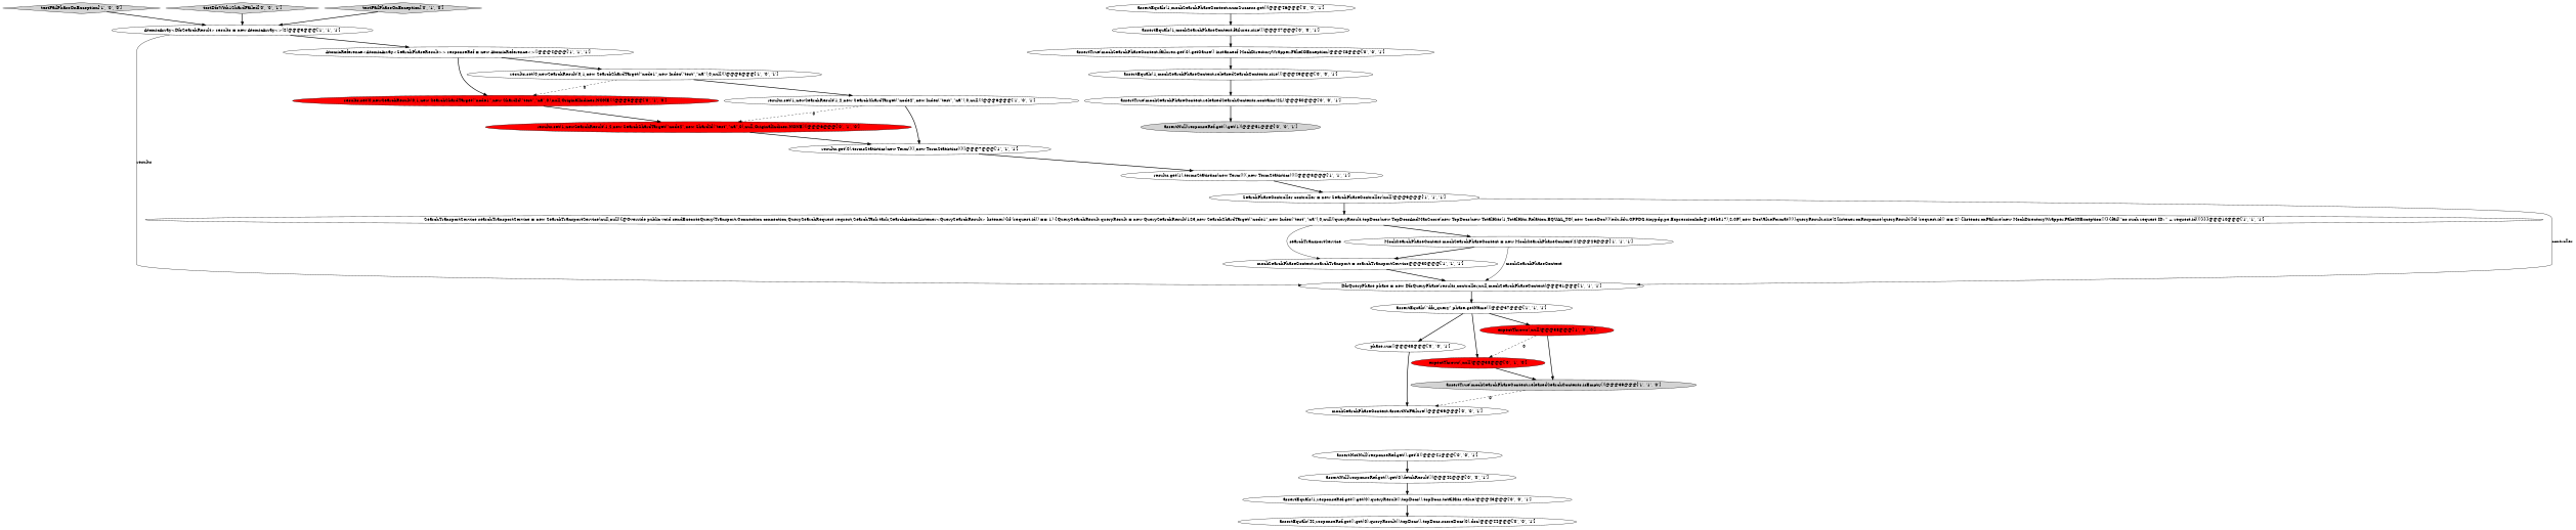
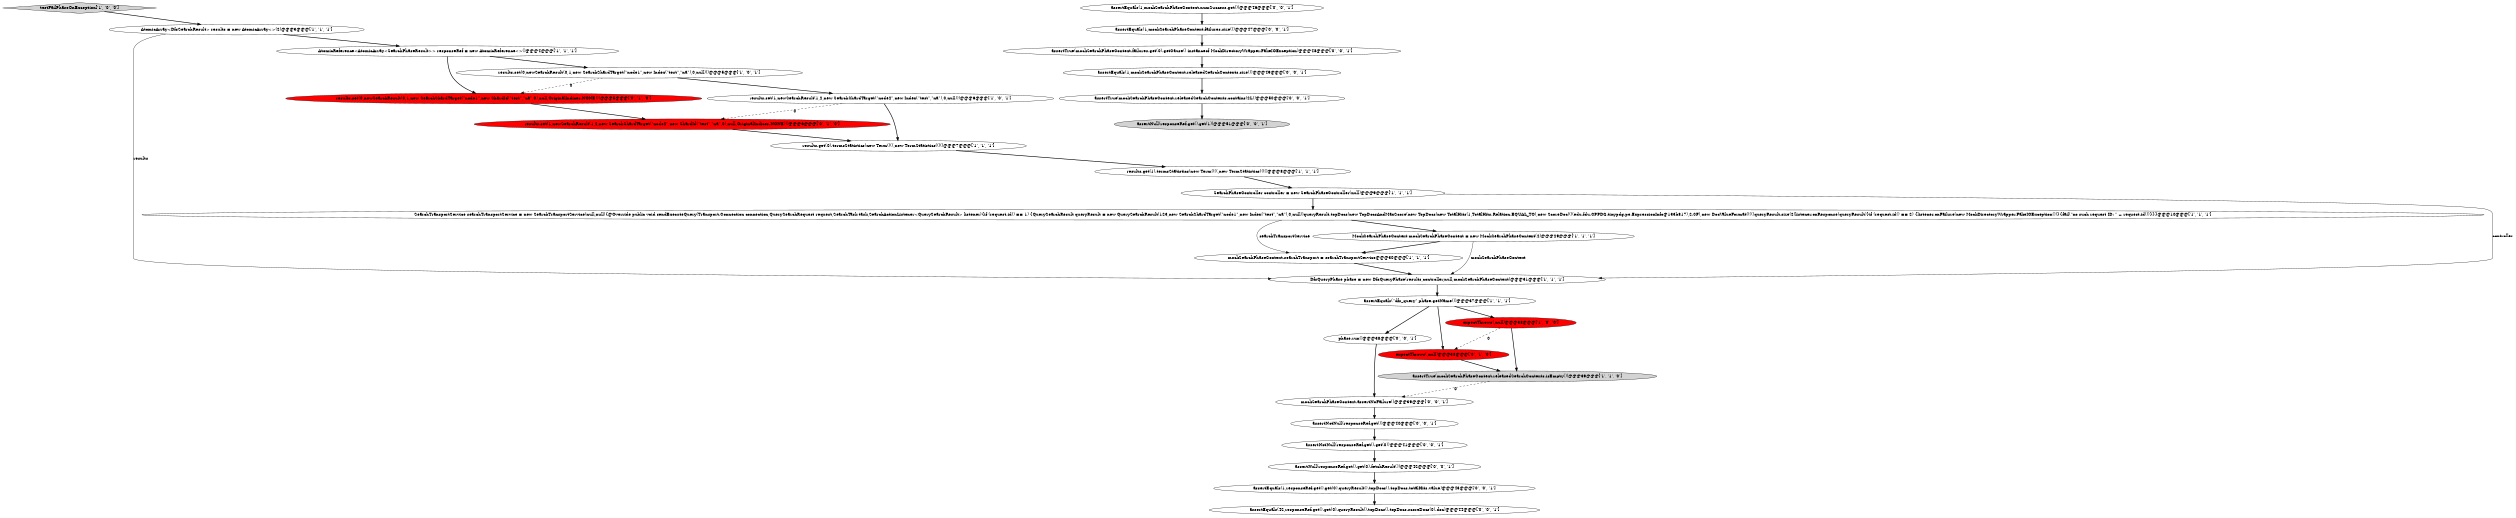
  digraph {
    node [fillcolor=white shape=ellipse style=filled]
    edge [style=bold]
+   n1 [label="assertNotNull(responseRef.get())@@@40@@@['0', '0', '1']"]
    n2 [label="assertNotNull(responseRef.get().get(0))@@@41@@@['0', '0', '1']"]
    n3 [label="assertNull(responseRef.get().get(0).fetchResult())@@@42@@@['0', '0', '1']"]
    n4 [label="assertEquals(1,mockSearchPhaseContext.numSuccess.get())@@@46@@@['0', '0', '1']"]
    n5 [label="assertEquals(1,mockSearchPhaseContext.failures.size())@@@47@@@['0', '0', '1']"]
    n6 [label="assertEquals(\"dfs_query\",phase.getName())@@@37@@@['1', '1', '1']"]
    n7 [label="phase.run()@@@38@@@['0', '0', '1']"]
    n8 [fillcolor=red label="expectThrows(,null)@@@38@@@['0', '1', '0']"]
    n9 [fillcolor=red label="expectThrows(,null)@@@38@@@['1', '0', '0']"]
    n10 [label="mockSearchPhaseContext.assertNoFailure()@@@39@@@['0', '0', '1']"]
    n11 [fillcolor=lightgray label="assertTrue(mockSearchPhaseContext.releasedSearchContexts.isEmpty())@@@39@@@['1', '1', '0']"]
    n12 [label="SearchTransportService searchTransportService = new SearchTransportService(null,null){@Override public void sendExecuteQuery(Transport.Connection connection,QuerySearchRequest request,SearchTask task,SearchActionListener<QuerySearchResult> listener){if (request.id() == 1) {QuerySearchResult queryResult = new QuerySearchResult(123,new SearchShardTarget(\"node1\",new Index(\"test\",\"na\"),0,null))queryResult.topDocs(new TopDocsAndMaxScore(new TopDocs(new TotalHits(1,TotalHits.Relation.EQUAL_TO),new ScoreDoc((((edu.fdu.CPPDG.tinypdg.pe.ExpressionInfo@133b817),2.0F),new DocValueFormat(((()queryResult.size(2)listener.onResponse(queryResult)}if (request.id() == 2) {listener.onFailure(new MockDirectoryWrapper.FakeIOException())}{fail(\"no such request ID: \" + request.id())}}}@@@10@@@['1', '1', '1']"]
    n13 [label="mockSearchPhaseContext.searchTransport = searchTransportService@@@30@@@['1', '1', '1']"]
    n14 [label="MockSearchPhaseContext mockSearchPhaseContext = new MockSearchPhaseContext(2)@@@29@@@['1', '1', '1']"]
    n15 [label="DfsQueryPhase phase = new DfsQueryPhase(results,controller,null,mockSearchPhaseContext)@@@31@@@['1', '1', '1']"]
    n16 [label="assertTrue(mockSearchPhaseContext.failures.get(0).getCause() instanceof MockDirectoryWrapper.FakeIOException)@@@48@@@['0', '0', '1']"]
    n17 [label="assertEquals(1,mockSearchPhaseContext.releasedSearchContexts.size())@@@49@@@['0', '0', '1']"]
    n18 [label="assertTrue(mockSearchPhaseContext.releasedSearchContexts.contains(2L))@@@50@@@['0', '0', '1']"]
    n19 [fillcolor=red label="results.set(0,newSearchResult(0,1,new SearchShardTarget(\"node1\",new ShardId(\"test\",\"na\",0),null,OriginalIndices.NONE)))@@@5@@@['0', '1', '0']"]
    n20 [fillcolor=red label="results.set(1,newSearchResult(1,2,new SearchShardTarget(\"node2\",new ShardId(\"test\",\"na\",0),null,OriginalIndices.NONE)))@@@6@@@['0', '1', '0']"]
    n21 [label="results.get(0).termsStatistics(new Term((((,new TermStatistics(((()@@@7@@@['1', '1', '1']"]
    n22 [label="results.get(1).termsStatistics(new Term((((,new TermStatistics(((()@@@8@@@['1', '1', '1']"]
    n23 [label="SearchPhaseController controller = new SearchPhaseController(null)@@@9@@@['1', '1', '1']"]
    n24 [label="results.set(0,newSearchResult(0,1,new SearchShardTarget(\"node1\",new Index(\"test\",\"na\"),0,null)))@@@5@@@['1', '0', '1']"]
    n25 [label="results.set(1,newSearchResult(1,2,new SearchShardTarget(\"node2\",new Index(\"test\",\"na\"),0,null)))@@@6@@@['1', '0', '1']"]
    n26 [label="AtomicArray<DfsSearchResult> results = new AtomicArray<>(2)@@@3@@@['1', '1', '1']"]
    n27 [label="AtomicReference<AtomicArray<SearchPhaseResult>> responseRef = new AtomicReference<>()@@@4@@@['1', '1', '1']"]
    n28 [label="assertEquals(1,responseRef.get().get(0).queryResult().topDocs().topDocs.totalHits.value)@@@43@@@['0', '0', '1']"]
    n29 [label="assertEquals(42,responseRef.get().get(0).queryResult().topDocs().topDocs.scoreDocs(0(.doc)@@@44@@@['0', '0', '1']"]
    n30 [fillcolor=lightgray label="testFailPhaseOnException['1', '0', '0']" shape=diamond]
    n31 [fillcolor=lightgray label="assertNull(responseRef.get().get(1))@@@51@@@['0', '0', '1']"]
-   n32 [fillcolor=lightgray label="testDfsWith1ShardFailed['0', '0', '1']" shape=diamond]
-   n33 [fillcolor=lightgray label="testFailPhaseOnException['0', '1', '0']" shape=diamond]
+   n1 -> n2
    n2 -> n3
    n3 -> n28
    n4 -> n5
    n5 -> n16
    n6 -> n7
    n6 -> n8
    n6 -> n9
    n7 -> n10
    n8 -> n11
    n9 -> n8 [label=0 style=dashed]
    n9 -> n11
+   n10 -> n1
    n11 -> n10 [label=0 style=dashed]
    n12 -> n13 [label=searchTransportService style=solid]
    n12 -> n14
    n13 -> n15
    n14 -> n13
    n14 -> n15 [label=mockSearchPhaseContext style=solid]
    n15 -> n6
    n16 -> n17
    n17 -> n18
    n18 -> n31
    n19 -> n20
    n20 -> n21
    n21 -> n22
    n22 -> n23
    n23 -> n12
    n23 -> n15 [label=controller style=solid]
    n24 -> n19 [label=0 style=dashed]
    n24 -> n25
    n25 -> n20 [label=0 style=dashed]
    n25 -> n21
    n26 -> n15 [label=results style=solid]
    n26 -> n27
    n27 -> n19
    n27 -> n24
    n28 -> n29
    n30 -> n26
-   n32 -> n26
-   n33 -> n26
  }
